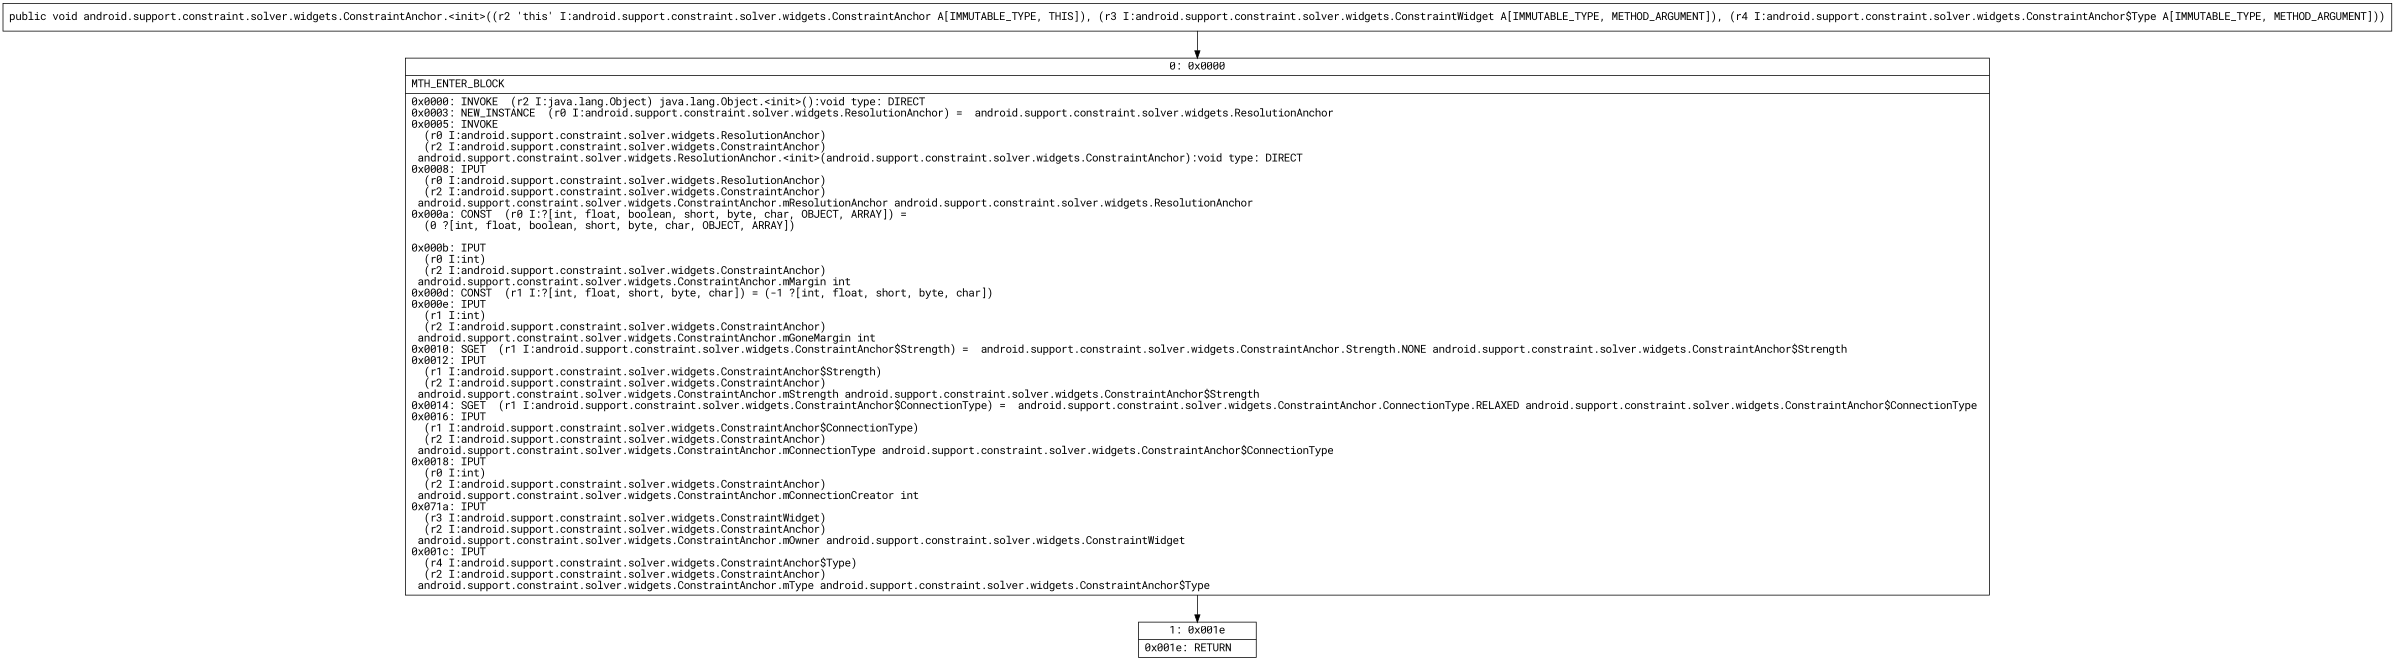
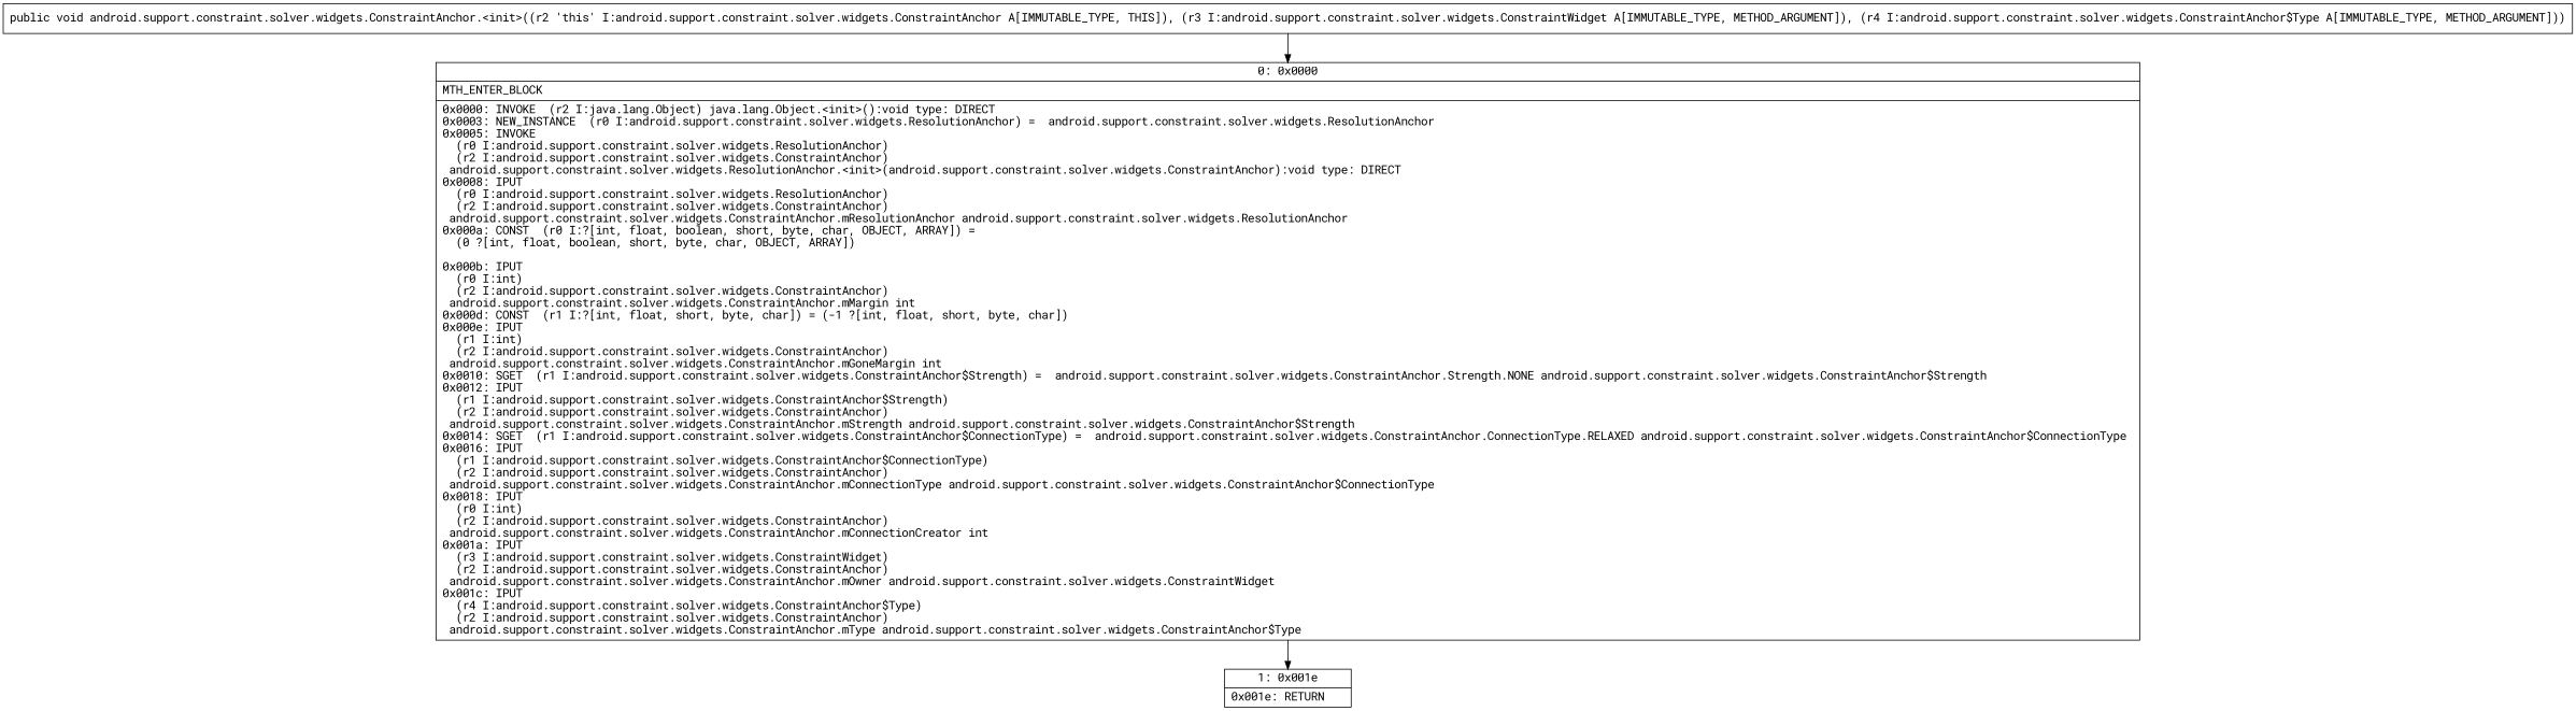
  digraph {
    fontname="Roboto Mono"
    node [shape=record fontname="Roboto Mono"]
    edge [fontname="Roboto Mono"]
-   n1 [label="{0\:\ 0x0000|MTH_ENTER_BLOCK\l|0x0000: INVOKE  (r2 I:java.lang.Object) java.lang.Object.\<init\>():void type: DIRECT \l0x0003: NEW_INSTANCE  (r0 I:android.support.constraint.solver.widgets.ResolutionAnchor) =  android.support.constraint.solver.widgets.ResolutionAnchor \l0x0005: INVOKE  \l  (r0 I:android.support.constraint.solver.widgets.ResolutionAnchor)\l  (r2 I:android.support.constraint.solver.widgets.ConstraintAnchor)\l android.support.constraint.solver.widgets.ResolutionAnchor.\<init\>(android.support.constraint.solver.widgets.ConstraintAnchor):void type: DIRECT \l0x0008: IPUT  \l  (r0 I:android.support.constraint.solver.widgets.ResolutionAnchor)\l  (r2 I:android.support.constraint.solver.widgets.ConstraintAnchor)\l android.support.constraint.solver.widgets.ConstraintAnchor.mResolutionAnchor android.support.constraint.solver.widgets.ResolutionAnchor \l0x000a: CONST  (r0 I:?[int, float, boolean, short, byte, char, OBJECT, ARRAY]) = \l  (0 ?[int, float, boolean, short, byte, char, OBJECT, ARRAY])\l \l0x000b: IPUT  \l  (r0 I:int)\l  (r2 I:android.support.constraint.solver.widgets.ConstraintAnchor)\l android.support.constraint.solver.widgets.ConstraintAnchor.mMargin int \l0x000d: CONST  (r1 I:?[int, float, short, byte, char]) = (\-1 ?[int, float, short, byte, char]) \l0x000e: IPUT  \l  (r1 I:int)\l  (r2 I:android.support.constraint.solver.widgets.ConstraintAnchor)\l android.support.constraint.solver.widgets.ConstraintAnchor.mGoneMargin int \l0x0010: SGET  (r1 I:android.support.constraint.solver.widgets.ConstraintAnchor$Strength) =  android.support.constraint.solver.widgets.ConstraintAnchor.Strength.NONE android.support.constraint.solver.widgets.ConstraintAnchor$Strength \l0x0012: IPUT  \l  (r1 I:android.support.constraint.solver.widgets.ConstraintAnchor$Strength)\l  (r2 I:android.support.constraint.solver.widgets.ConstraintAnchor)\l android.support.constraint.solver.widgets.ConstraintAnchor.mStrength android.support.constraint.solver.widgets.ConstraintAnchor$Strength \l0x0014: SGET  (r1 I:android.support.constraint.solver.widgets.ConstraintAnchor$ConnectionType) =  android.support.constraint.solver.widgets.ConstraintAnchor.ConnectionType.RELAXED android.support.constraint.solver.widgets.ConstraintAnchor$ConnectionType \l0x0016: IPUT  \l  (r1 I:android.support.constraint.solver.widgets.ConstraintAnchor$ConnectionType)\l  (r2 I:android.support.constraint.solver.widgets.ConstraintAnchor)\l android.support.constraint.solver.widgets.ConstraintAnchor.mConnectionType android.support.constraint.solver.widgets.ConstraintAnchor$ConnectionType \l0x0018: IPUT  \l  (r0 I:int)\l  (r2 I:android.support.constraint.solver.widgets.ConstraintAnchor)\l android.support.constraint.solver.widgets.ConstraintAnchor.mConnectionCreator int \l0x071a: IPUT  \l  (r3 I:android.support.constraint.solver.widgets.ConstraintWidget)\l  (r2 I:android.support.constraint.solver.widgets.ConstraintAnchor)\l android.support.constraint.solver.widgets.ConstraintAnchor.mOwner android.support.constraint.solver.widgets.ConstraintWidget \l0x001c: IPUT  \l  (r4 I:android.support.constraint.solver.widgets.ConstraintAnchor$Type)\l  (r2 I:android.support.constraint.solver.widgets.ConstraintAnchor)\l android.support.constraint.solver.widgets.ConstraintAnchor.mType android.support.constraint.solver.widgets.ConstraintAnchor$Type \l}"]
+   n1 [label="{0\:\ 0x0000|MTH_ENTER_BLOCK\l|0x0000: INVOKE  (r2 I:java.lang.Object) java.lang.Object.\<init\>():void type: DIRECT \l0x0003: NEW_INSTANCE  (r0 I:android.support.constraint.solver.widgets.ResolutionAnchor) =  android.support.constraint.solver.widgets.ResolutionAnchor \l0x0005: INVOKE  \l  (r0 I:android.support.constraint.solver.widgets.ResolutionAnchor)\l  (r2 I:android.support.constraint.solver.widgets.ConstraintAnchor)\l android.support.constraint.solver.widgets.ResolutionAnchor.\<init\>(android.support.constraint.solver.widgets.ConstraintAnchor):void type: DIRECT \l0x0008: IPUT  \l  (r0 I:android.support.constraint.solver.widgets.ResolutionAnchor)\l  (r2 I:android.support.constraint.solver.widgets.ConstraintAnchor)\l android.support.constraint.solver.widgets.ConstraintAnchor.mResolutionAnchor android.support.constraint.solver.widgets.ResolutionAnchor \l0x000a: CONST  (r0 I:?[int, float, boolean, short, byte, char, OBJECT, ARRAY]) = \l  (0 ?[int, float, boolean, short, byte, char, OBJECT, ARRAY])\l \l0x000b: IPUT  \l  (r0 I:int)\l  (r2 I:android.support.constraint.solver.widgets.ConstraintAnchor)\l android.support.constraint.solver.widgets.ConstraintAnchor.mMargin int \l0x000d: CONST  (r1 I:?[int, float, short, byte, char]) = (\-1 ?[int, float, short, byte, char]) \l0x000e: IPUT  \l  (r1 I:int)\l  (r2 I:android.support.constraint.solver.widgets.ConstraintAnchor)\l android.support.constraint.solver.widgets.ConstraintAnchor.mGoneMargin int \l0x0010: SGET  (r1 I:android.support.constraint.solver.widgets.ConstraintAnchor$Strength) =  android.support.constraint.solver.widgets.ConstraintAnchor.Strength.NONE android.support.constraint.solver.widgets.ConstraintAnchor$Strength \l0x0012: IPUT  \l  (r1 I:android.support.constraint.solver.widgets.ConstraintAnchor$Strength)\l  (r2 I:android.support.constraint.solver.widgets.ConstraintAnchor)\l android.support.constraint.solver.widgets.ConstraintAnchor.mStrength android.support.constraint.solver.widgets.ConstraintAnchor$Strength \l0x0014: SGET  (r1 I:android.support.constraint.solver.widgets.ConstraintAnchor$ConnectionType) =  android.support.constraint.solver.widgets.ConstraintAnchor.ConnectionType.RELAXED android.support.constraint.solver.widgets.ConstraintAnchor$ConnectionType \l0x0016: IPUT  \l  (r1 I:android.support.constraint.solver.widgets.ConstraintAnchor$ConnectionType)\l  (r2 I:android.support.constraint.solver.widgets.ConstraintAnchor)\l android.support.constraint.solver.widgets.ConstraintAnchor.mConnectionType android.support.constraint.solver.widgets.ConstraintAnchor$ConnectionType \l0x0018: IPUT  \l  (r0 I:int)\l  (r2 I:android.support.constraint.solver.widgets.ConstraintAnchor)\l android.support.constraint.solver.widgets.ConstraintAnchor.mConnectionCreator int \l0x001a: IPUT  \l  (r3 I:android.support.constraint.solver.widgets.ConstraintWidget)\l  (r2 I:android.support.constraint.solver.widgets.ConstraintAnchor)\l android.support.constraint.solver.widgets.ConstraintAnchor.mOwner android.support.constraint.solver.widgets.ConstraintWidget \l0x001c: IPUT  \l  (r4 I:android.support.constraint.solver.widgets.ConstraintAnchor$Type)\l  (r2 I:android.support.constraint.solver.widgets.ConstraintAnchor)\l android.support.constraint.solver.widgets.ConstraintAnchor.mType android.support.constraint.solver.widgets.ConstraintAnchor$Type \l}"]
    n2 [label="{1\:\ 0x001e|0x001e: RETURN   \l}"]
    n3 [label="{public void android.support.constraint.solver.widgets.ConstraintAnchor.\<init\>((r2 'this' I:android.support.constraint.solver.widgets.ConstraintAnchor A[IMMUTABLE_TYPE, THIS]), (r3 I:android.support.constraint.solver.widgets.ConstraintWidget A[IMMUTABLE_TYPE, METHOD_ARGUMENT]), (r4 I:android.support.constraint.solver.widgets.ConstraintAnchor$Type A[IMMUTABLE_TYPE, METHOD_ARGUMENT])) }"]
    n1 -> n2
    n3 -> n1
  }
